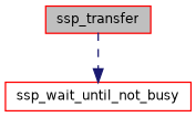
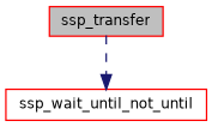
  digraph {
    rankdir=TB
    node [color=red fontname=Helvetica fontsize=10 shape=record style=filled]
    n1 [fillcolor=grey75 fontcolor=black height=0.2 label=ssp_transfer width=0.4]
-   n2 [fillcolor=white height=0.2 label=ssp_wait_until_not_busy width=0.4]
+   n2 [fillcolor=white height=0.2 label=ssp_wait_until_not_until width=0.4]
    n1 -> n2 [color=midnightblue fontname=Helvetica fontsize=10 labelfontname=Helvetica labelfontsize=10 style=dashed]
  }
